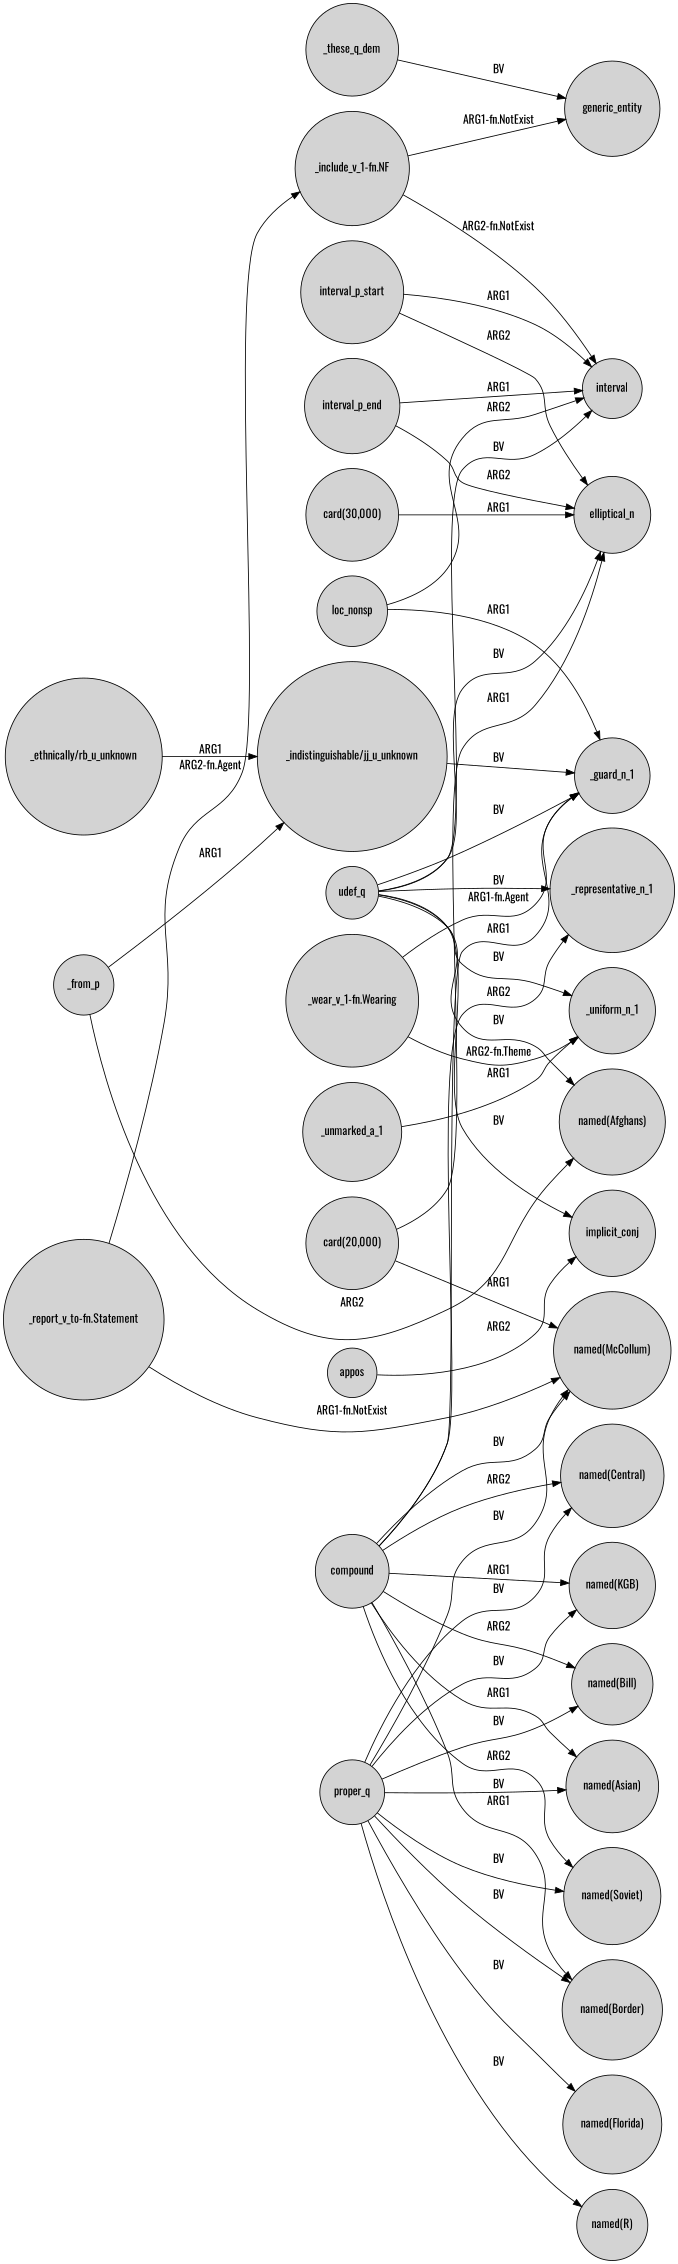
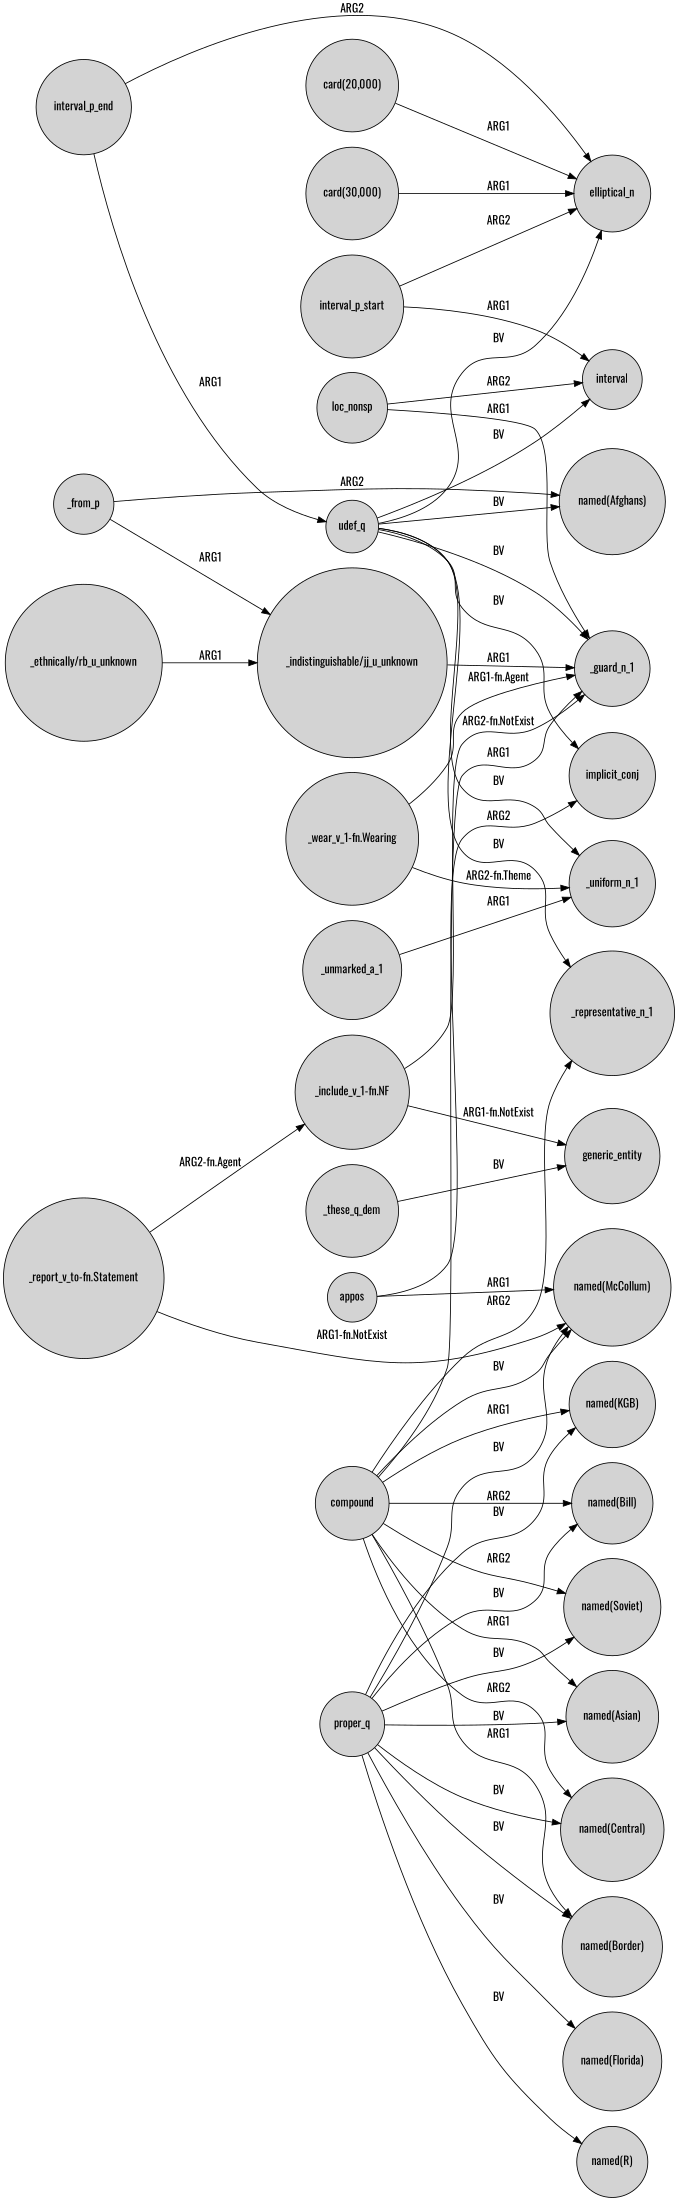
  digraph {
    fontname=Oswald
    rankdir=LR
    node [fontname=Oswald shape=circle style=filled]
    edge [fontname=Oswald]
    _these_q_dem
    generic_entity
    _from_p
    "named(Afghans)"
    "_indistinguishable/jj_u_unknown"
    _guard_n_1
    loc_nonsp
    interval
    "_include_v_1-fn.NF"
    udef_q
    elliptical_n
    _uniform_n_1
    implicit_conj
    _representative_n_1
    compound
    "named(Central)"
    "named(KGB)"
    "named(Bill)"
    "named(McCollum)"
    "named(Soviet)"
    "named(Asian)"
    "named(Border)"
    "_wear_v_1-fn.Wearing"
    proper_q
    "named(Florida)"
    "named(R)"
    interval_p_end
    appos
    interval_p_start
    "_ethnically/rb_u_unknown"
    "card(30,000)"
    "_report_v_to-fn.Statement"
    "card(20,000)"
    _unmarked_a_1
    _these_q_dem -> generic_entity [label=BV]
    _from_p -> "named(Afghans)" [label=ARG2]
    _from_p -> "_indistinguishable/jj_u_unknown" [label=ARG1]
-   "_indistinguishable/jj_u_unknown" -> _guard_n_1 [label=BV]
+   "_indistinguishable/jj_u_unknown" -> _guard_n_1 [label=ARG1]
    loc_nonsp -> _guard_n_1 [label=ARG1]
    loc_nonsp -> interval [label=ARG2]
    "_include_v_1-fn.NF" -> generic_entity [label="ARG1-fn.NotExist"]
-   "_include_v_1-fn.NF" -> interval [label="ARG2-fn.NotExist"]
+   "_include_v_1-fn.NF" -> _guard_n_1 [label="ARG2-fn.NotExist"]
    udef_q -> "named(Afghans)" [label=BV]
    udef_q -> _guard_n_1 [label=BV]
    udef_q -> interval [label=BV]
    udef_q -> elliptical_n [label=BV]
    udef_q -> _uniform_n_1 [label=BV]
    udef_q -> implicit_conj [label=BV]
    udef_q -> _representative_n_1 [label=BV]
    compound -> _guard_n_1 [label=ARG1]
    compound -> _representative_n_1 [label=ARG2]
    compound -> "named(Central)" [label=ARG2]
    compound -> "named(KGB)" [label=ARG1]
    compound -> "named(Bill)" [label=ARG2]
    compound -> "named(McCollum)" [label=BV]
    compound -> "named(Soviet)" [label=ARG2]
    compound -> "named(Asian)" [label=ARG1]
    compound -> "named(Border)" [label=ARG1]
    "_wear_v_1-fn.Wearing" -> _guard_n_1 [label="ARG1-fn.Agent"]
    "_wear_v_1-fn.Wearing" -> _uniform_n_1 [label="ARG2-fn.Theme"]
    proper_q -> "named(Central)" [label=BV]
    proper_q -> "named(KGB)" [label=BV]
    proper_q -> "named(Bill)" [label=BV]
    proper_q -> "named(McCollum)" [label=BV]
    proper_q -> "named(Soviet)" [label=BV]
    proper_q -> "named(Asian)" [label=BV]
    proper_q -> "named(Border)" [label=BV]
    proper_q -> "named(Florida)" [label=BV]
    proper_q -> "named(R)" [label=BV]
-   interval_p_end -> interval [label=ARG1]
+   interval_p_end -> udef_q [label=ARG1]
    interval_p_end -> elliptical_n [label=ARG2]
    appos -> implicit_conj [label=ARG2]
-   "card(20,000)" -> "named(McCollum)" [label=ARG1]
+   appos -> "named(McCollum)" [label=ARG1]
    interval_p_start -> interval [label=ARG1]
    interval_p_start -> elliptical_n [label=ARG2]
    "_ethnically/rb_u_unknown" -> "_indistinguishable/jj_u_unknown" [label=ARG1]
    "card(30,000)" -> elliptical_n [label=ARG1]
    "_report_v_to-fn.Statement" -> "_include_v_1-fn.NF" [label="ARG2-fn.Agent"]
    "_report_v_to-fn.Statement" -> "named(McCollum)" [label="ARG1-fn.NotExist"]
    "card(20,000)" -> elliptical_n [label=ARG1]
    _unmarked_a_1 -> _uniform_n_1 [label=ARG1]
  }
